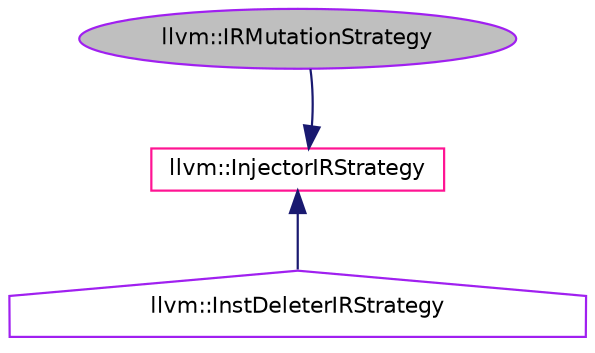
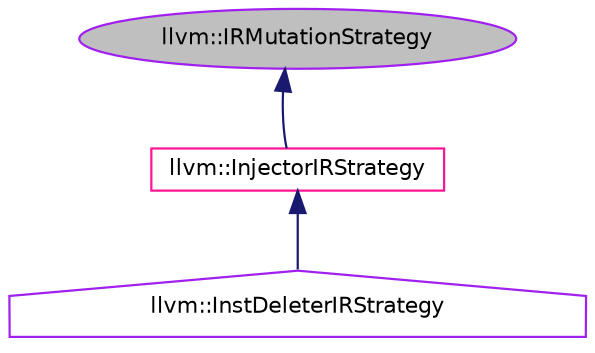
  digraph {
    node [color=purple fontname=Helvetica fontsize=10]
    edge [color=midnightblue dir=back fontname=Helvetica fontsize=10 labelfontname=Helvetica labelfontsize=10 style=solid]
    n1 [fillcolor=grey75 fontcolor=black height=0.2 label="llvm::IRMutationStrategy" shape=ellipse style=filled width=0.4]
    n2 [color=deeppink height=0.2 label="llvm::InjectorIRStrategy" shape=box width=0.4]
    n3 [height=0.2 label="llvm::InstDeleterIRStrategy" shape=house width=0.4]
-   n2 -> n1
+   n1 -> n2
    n2 -> n3
  }
